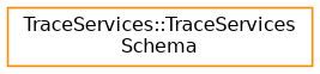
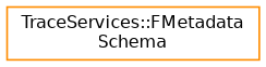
  digraph {
    rankdir=LR
-   n1 [color=darkorange fillcolor=white fontname=Helvetica fontsize=10 height=0.2 label="TraceServices::TraceServices\lSchema" shape=box style=filled width=0.4]
+   n1 [color=darkorange fillcolor=white fontname=Helvetica fontsize=10 height=0.2 label="TraceServices::FMetadata\lSchema" shape=box style=filled width=0.4]
  }
